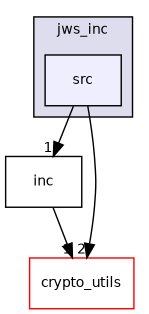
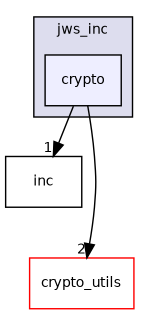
  digraph {
    compound=true
    node [fontname=Helvetica fontsize=10 shape=box style=filled]
    edge [headlabel=1 labeldistance=1.5 labelfontname=Helvetica labelfontsize=10]
-   n1 [fillcolor="#eeeeff" label=src pencolor=black]
+   n1 [fillcolor="#eeeeff" label=crypto pencolor=black]
    n2 [label=inc style=""]
    n3 [color=red fillcolor=white label=crypto_utils]
    subgraph cluster_1 {
      bgcolor="#ddddee"
      fontname=Helvetica
      fontsize=10
      label=jws_inc
      pencolor=black
      n1
    }
    n1 -> n2
    n1 -> n3 [headlabel=2]
-   n2 -> n3
  }
